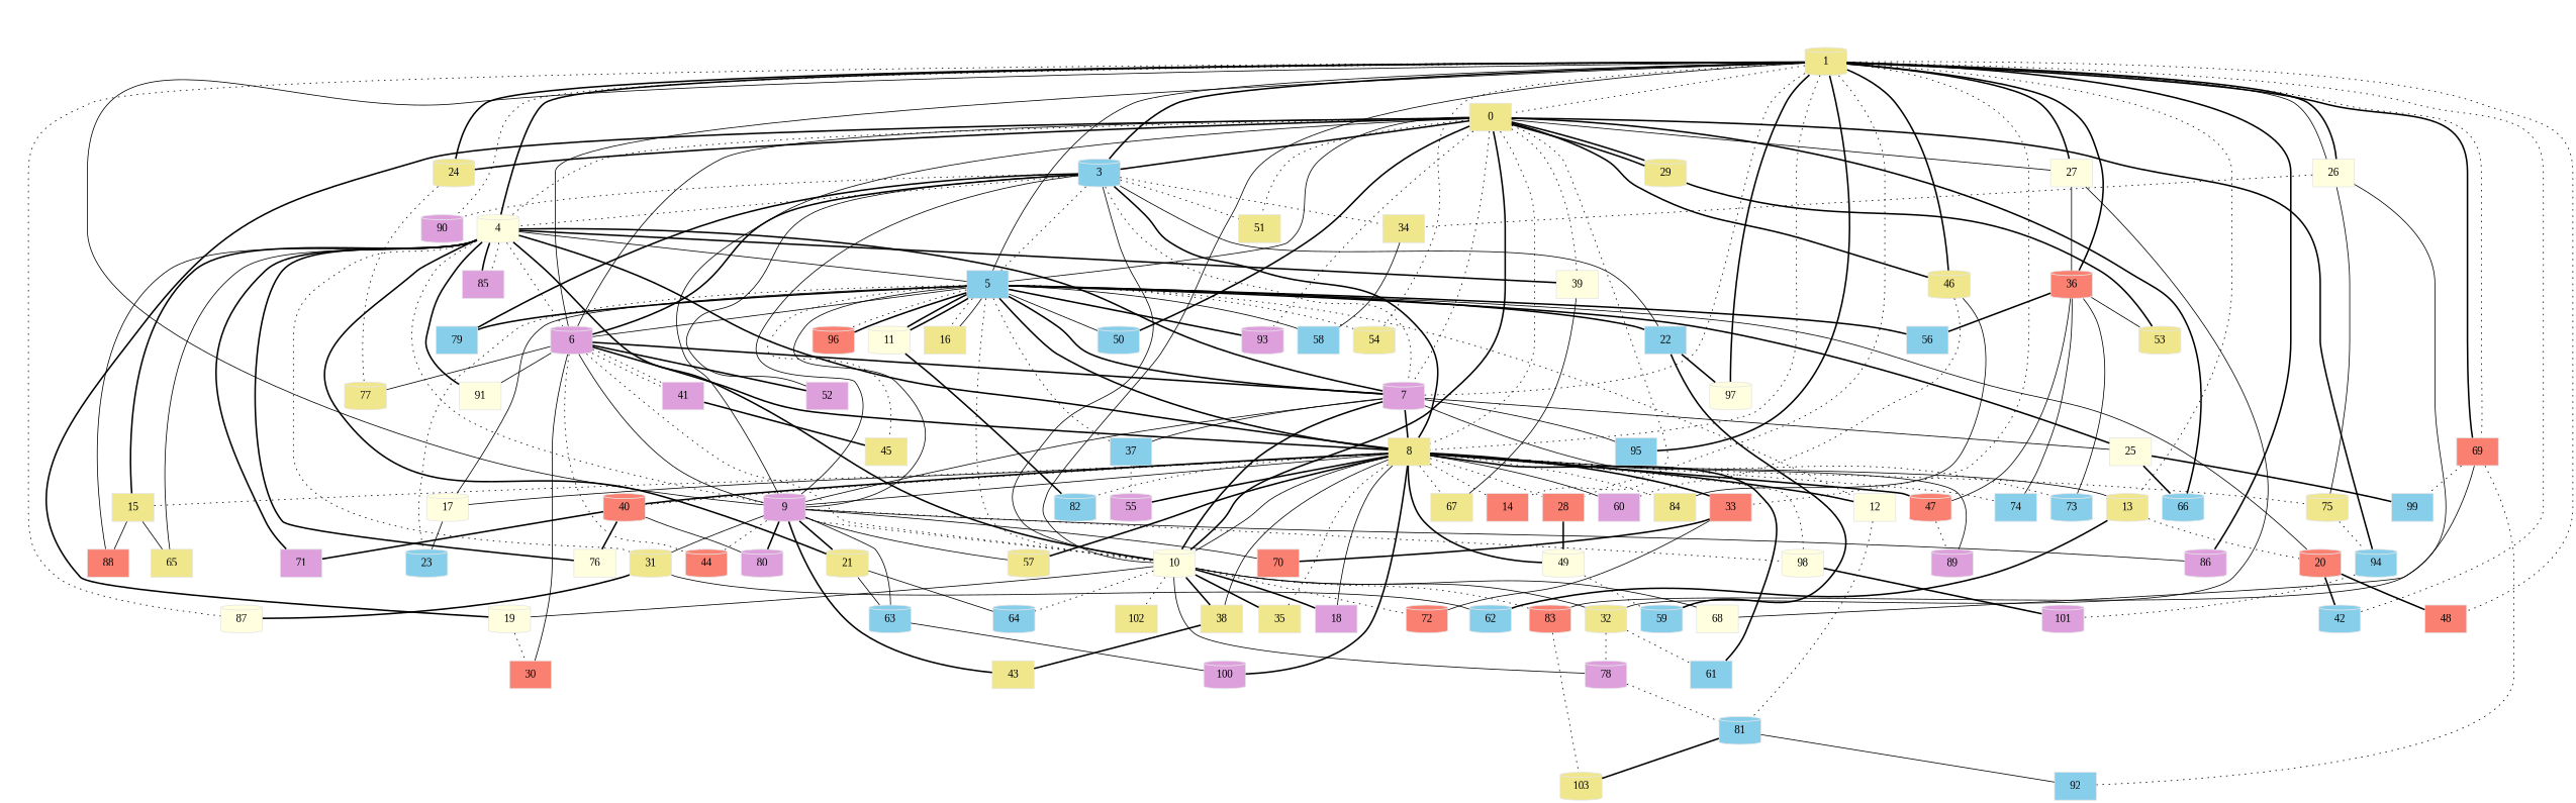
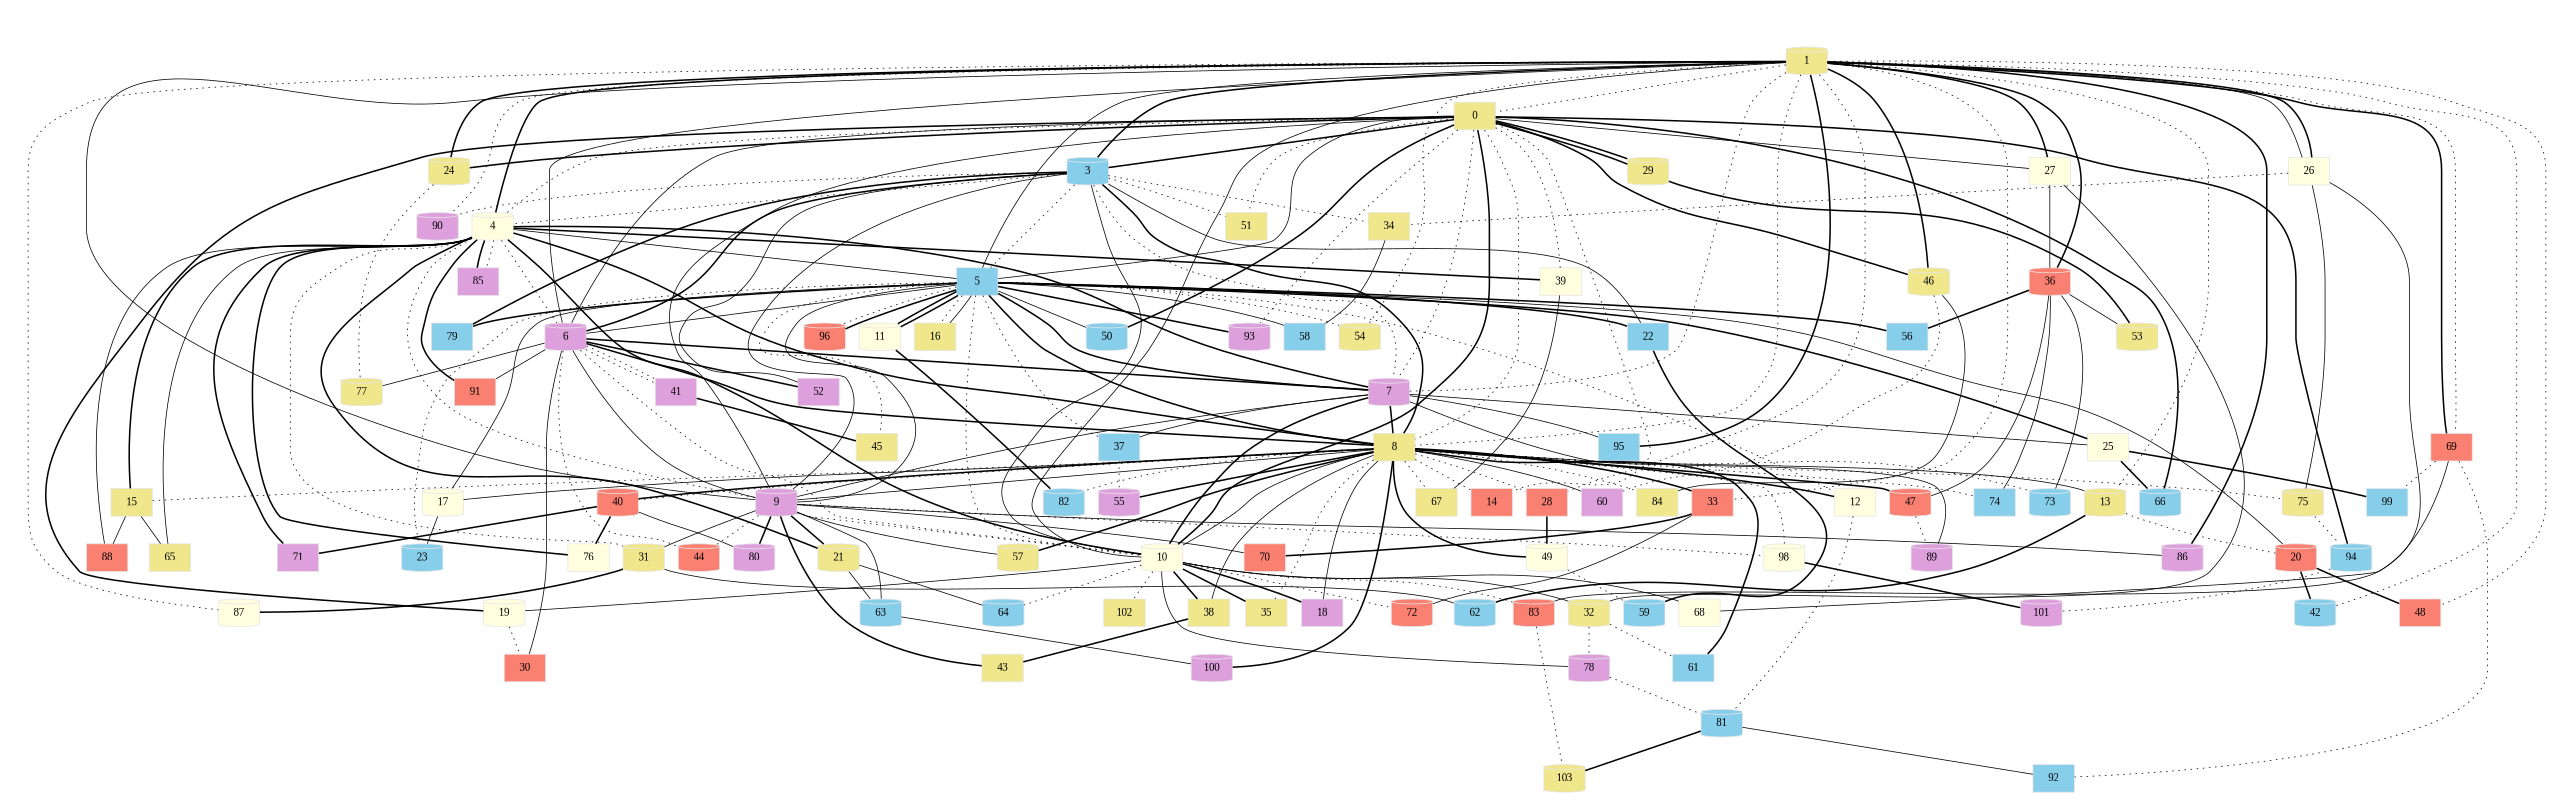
  graph {
    fontname="Liberation Serif"
    node [color=gray90 fillcolor=khaki fontname="Liberation Serif" shape=cylinder style=filled]
    edge [fontname="Liberation Serif" style=bold]
    n1 [label=0 shape=box]
    1
    3 [fillcolor=skyblue]
    4 [fillcolor=lightyellow]
    5 [fillcolor=skyblue shape=box]
    6 [fillcolor=plum]
    7 [fillcolor=plum]
    8 [shape=box]
    9 [fillcolor=plum]
    10 [fillcolor=lightyellow]
    13
    24
    26 [fillcolor=lightyellow shape=box]
    27 [fillcolor=lightyellow shape=box]
    28 [fillcolor=salmon shape=box]
    33 [fillcolor=salmon shape=box]
    36 [fillcolor=salmon]
    42 [fillcolor=skyblue]
    46
    48 [fillcolor=salmon shape=box]
    54
    69 [fillcolor=salmon shape=box]
    86 [fillcolor=plum]
    87 [fillcolor=lightyellow]
    90 [fillcolor=plum]
    95 [fillcolor=skyblue shape=box]
-   97 [fillcolor=lightyellow]
    14 [fillcolor=salmon shape=box]
    19 [fillcolor=lightyellow]
    29
    39 [fillcolor=lightyellow shape=box]
    50 [fillcolor=skyblue]
    51 [shape=box]
    66 [fillcolor=skyblue]
    93 [fillcolor=plum]
    94 [fillcolor=skyblue]
    22 [fillcolor=skyblue shape=box]
    34 [shape=box]
    52 [fillcolor=plum shape=box]
    79 [fillcolor=skyblue shape=box]
    15 [shape=box]
    21
    31
    65 [shape=box]
    71 [fillcolor=plum shape=box]
    76 [fillcolor=lightyellow shape=box]
    85 [fillcolor=plum shape=box]
    88 [fillcolor=salmon shape=box]
-   91 [fillcolor=lightyellow shape=box]
+   91 [fillcolor=salmon shape=box]
    11 [fillcolor=lightyellow]
    12 [fillcolor=lightyellow shape=box]
    16 [shape=box]
    17 [fillcolor=lightyellow]
    20 [fillcolor=salmon]
    23 [fillcolor=skyblue]
    25 [fillcolor=lightyellow shape=box]
    37 [fillcolor=skyblue shape=box]
    45 [shape=box]
    56 [fillcolor=skyblue shape=box]
    58 [fillcolor=skyblue shape=box]
    96 [fillcolor=salmon]
    30 [fillcolor=salmon shape=box]
    41 [fillcolor=plum shape=box]
    44 [fillcolor=salmon]
    77
    89 [fillcolor=plum]
    18 [fillcolor=plum shape=box]
    35 [shape=box]
    38 [shape=box]
    40 [fillcolor=salmon]
    47 [fillcolor=salmon]
    49 [fillcolor=lightyellow]
    55 [fillcolor=plum]
    57
    60 [fillcolor=plum shape=box]
    61 [fillcolor=skyblue shape=box]
    67 [shape=box]
    73 [fillcolor=skyblue]
    74 [fillcolor=skyblue shape=box]
    75
    82 [fillcolor=skyblue]
    84 [shape=box]
    98 [fillcolor=lightyellow]
    100 [fillcolor=plum]
    43 [shape=box]
    63 [fillcolor=skyblue]
    70 [fillcolor=salmon shape=box]
    80 [fillcolor=plum]
    32
    64 [fillcolor=skyblue]
    68 [fillcolor=lightyellow shape=box]
    72 [fillcolor=salmon]
    78 [fillcolor=plum]
    83 [fillcolor=salmon]
    102 [shape=box]
    62 [fillcolor=skyblue]
    53
    99 [fillcolor=skyblue shape=box]
    92 [fillcolor=skyblue shape=box]
    101 [fillcolor=plum]
    59 [fillcolor=skyblue]
    81 [fillcolor=skyblue]
    103
    n1 -- 3
    n1 -- 4 [style=dotted]
    n1 -- 5 [style=solid]
    n1 -- 6 [style=solid]
    n1 -- 7 [style=dotted]
    n1 -- 8 [style=dotted]
    n1 -- 9 [style=solid]
    n1 -- 10
    n1 -- 24
    n1 -- 27 [style=solid]
    n1 -- 46
    n1 -- 14 [style=dotted]
    n1 -- 19
    n1 -- 29
    n1 -- 29
    n1 -- 39 [style=dotted]
    n1 -- 50
    n1 -- 51 [style=dotted]
    n1 -- 66
    n1 -- 93 [style=dotted]
    n1 -- 94
    1 -- n1 [style=dotted]
    1 -- 3
    1 -- 4
    1 -- 5 [style=solid]
    1 -- 6 [style=solid]
    1 -- 7 [style=dotted]
    1 -- 8 [style=dotted]
    1 -- 9 [style=solid]
    1 -- 10 [style=solid]
    1 -- 13 [style=dotted]
    1 -- 24
    1 -- 26 [style=solid]
    1 -- 26
    1 -- 27
    1 -- 28 [style=dotted]
    1 -- 33 [style=dotted]
    1 -- 36
    1 -- 42 [style=dotted]
    1 -- 46
    1 -- 48 [style=dotted]
    1 -- 54 [style=dotted]
    1 -- 69
    1 -- 69 [style=dotted]
    1 -- 86
    1 -- 87 [style=dotted]
    1 -- 90 [style=dotted]
    1 -- 95
-   1 -- 97
    3 -- 4 [style=dotted]
    3 -- 5 [style=dotted]
    3 -- 6
    3 -- 7 [style=dotted]
    3 -- 8
    3 -- 9 [style=solid]
    3 -- 10 [style=solid]
    3 -- 90 [style=dotted]
    3 -- 51 [style=dotted]
    3 -- 22 [style=solid]
    3 -- 34 [style=dotted]
    3 -- 52 [style=solid]
    3 -- 79
    4 -- 5 [style=solid]
    4 -- 6 [style=dotted]
    4 -- 7
    4 -- 8
    4 -- 9 [style=dotted]
    4 -- 10
    4 -- 39
    4 -- 15
    4 -- 21
    4 -- 31 [style=dotted]
    4 -- 65 [style=solid]
    4 -- 71
    4 -- 76
    4 -- 85
    4 -- 85 [style=dotted]
    4 -- 88 [style=solid]
    4 -- 91
    5 -- 6 [style=solid]
    5 -- 7
    5 -- 8
    5 -- 9 [style=solid]
    5 -- 10 [style=dotted]
    5 -- 54 [style=dotted]
    5 -- 50 [style=solid]
    5 -- 93
    5 -- 22
    5 -- 79
    5 -- 11
    5 -- 11
    5 -- 12 [style=dotted]
    5 -- 16 [style=dotted]
    5 -- 16 [style=solid]
    5 -- 17 [style=solid]
    5 -- 20 [style=solid]
    5 -- 23 [style=dotted]
    5 -- 25
    5 -- 37 [style=dotted]
    5 -- 45 [style=dotted]
    5 -- 56
    5 -- 58 [style=solid]
    5 -- 96 [style=dotted]
    5 -- 96
    6 -- 7
    6 -- 8
    6 -- 9 [style=solid]
    6 -- 10 [style=dotted]
    6 -- 52
    6 -- 91 [style=solid]
    6 -- 30 [style=solid]
    6 -- 41 [style=dotted]
    6 -- 41 [style=dotted]
    6 -- 44 [style=dotted]
    6 -- 77 [style=solid]
    7 -- 8
    7 -- 9 [style=solid]
    7 -- 10
    7 -- 95 [style=solid]
    7 -- 25 [style=solid]
    7 -- 37 [style=solid]
    7 -- 89 [style=solid]
    8 -- 9 [style=solid]
    8 -- 10 [style=solid]
    8 -- 13 [style=solid]
    8 -- 28 [style=dotted]
    8 -- 33
    8 -- 14 [style=dotted]
    8 -- 15 [style=dotted]
    8 -- 12
    8 -- 17 [style=solid]
    8 -- 18 [style=solid]
    8 -- 35 [style=dotted]
    8 -- 38 [style=solid]
    8 -- 40
    8 -- 40 [style=dotted]
    8 -- 47
    8 -- 49
    8 -- 55
    8 -- 57
    8 -- 60 [style=solid]
    8 -- 61
    8 -- 67 [style=dotted]
    8 -- 73 [style=dotted]
    8 -- 74 [style=dotted]
    8 -- 75 [style=dotted]
    8 -- 82 [style=dotted]
    8 -- 84 [style=dotted]
    8 -- 98 [style=dotted]
    8 -- 100
    9 -- 10 [style=dotted]
    9 -- 86 [style=solid]
    9 -- 21
    9 -- 31 [style=solid]
    9 -- 44 [style=dotted]
    9 -- 57 [style=solid]
    9 -- 98 [style=dotted]
    9 -- 43
    9 -- 63 [style=solid]
    9 -- 70 [style=solid]
    9 -- 80
    10 -- 19 [style=solid]
    10 -- 18
    10 -- 35
    10 -- 38
    10 -- 32 [style=solid]
    10 -- 64 [style=dotted]
    10 -- 68 [style=solid]
    10 -- 72 [style=dotted]
    10 -- 78 [style=solid]
    10 -- 83 [style=dotted]
    10 -- 102 [style=dotted]
    13 -- 20 [style=dotted]
    13 -- 62
    24 -- 77 [style=dotted]
    26 -- 34 [style=dotted]
    26 -- 75 [style=solid]
    26 -- 68 [style=solid]
    27 -- 36 [style=solid]
    27 -- 32 [style=solid]
    28 -- 49
    33 -- 70
    33 -- 72 [style=solid]
    36 -- 56
    36 -- 47 [style=solid]
    36 -- 73 [style=solid]
    36 -- 74 [style=solid]
    36 -- 53 [style=solid]
    46 -- 60 [style=dotted]
    46 -- 84 [style=solid]
    69 -- 83 [style=solid]
    69 -- 99 [style=dotted]
    69 -- 92 [style=dotted]
    19 -- 30 [style=dotted]
    29 -- 53
    39 -- 67 [style=solid]
    94 -- 101 [style=dotted]
-   22 -- 97
    22 -- 59
    34 -- 58 [style=solid]
    15 -- 65 [style=solid]
    15 -- 88 [style=solid]
    21 -- 63 [style=solid]
    21 -- 64 [style=solid]
    31 -- 87
    31 -- 62 [style=solid]
    11 -- 82
    12 -- 81 [style=dotted]
    17 -- 23 [style=solid]
    20 -- 42
    20 -- 48
    25 -- 66
    25 -- 99
    37 -- 55 [style=dotted]
    41 -- 45
    38 -- 43
    40 -- 71
    40 -- 76
    40 -- 80 [style=solid]
    47 -- 89 [style=dotted]
    49 -- 59 [style=dotted]
    75 -- 94 [style=dotted]
    98 -- 101
    63 -- 100 [style=solid]
    32 -- 61 [style=dotted]
    32 -- 78 [style=dotted]
    78 -- 81 [style=dotted]
    83 -- 103 [style=dotted]
    81 -- 92 [style=solid]
    81 -- 103
  }
